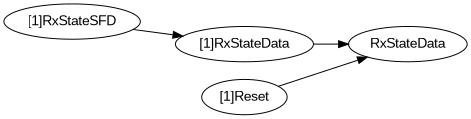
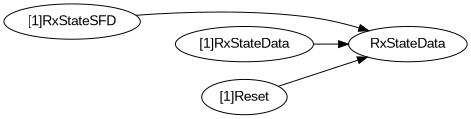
  strict digraph {
    fontname="Liberation Sans"
    rankdir=LR
    node [complexity=1 fontname="Liberation Sans"]
    edge [fontname="Liberation Sans"]
    "[1]RxStateSFD" [importance=0.0523674044478 rank=0.0523674044478]
    n2 [complexity=0 importance=0.019203592898 label=RxStateData rank=0.0]
    "[1]Reset" [importance=0.0715709973458 rank=0.0715709973458]
    "[1]RxStateData" [complexity=2 importance=0.0331638115499 rank=0.0165819057749]
-   "[1]RxStateSFD" -> "[1]RxStateData"
+   "[1]RxStateSFD" -> n2
    "[1]Reset" -> n2
    "[1]RxStateData" -> n2
  }
